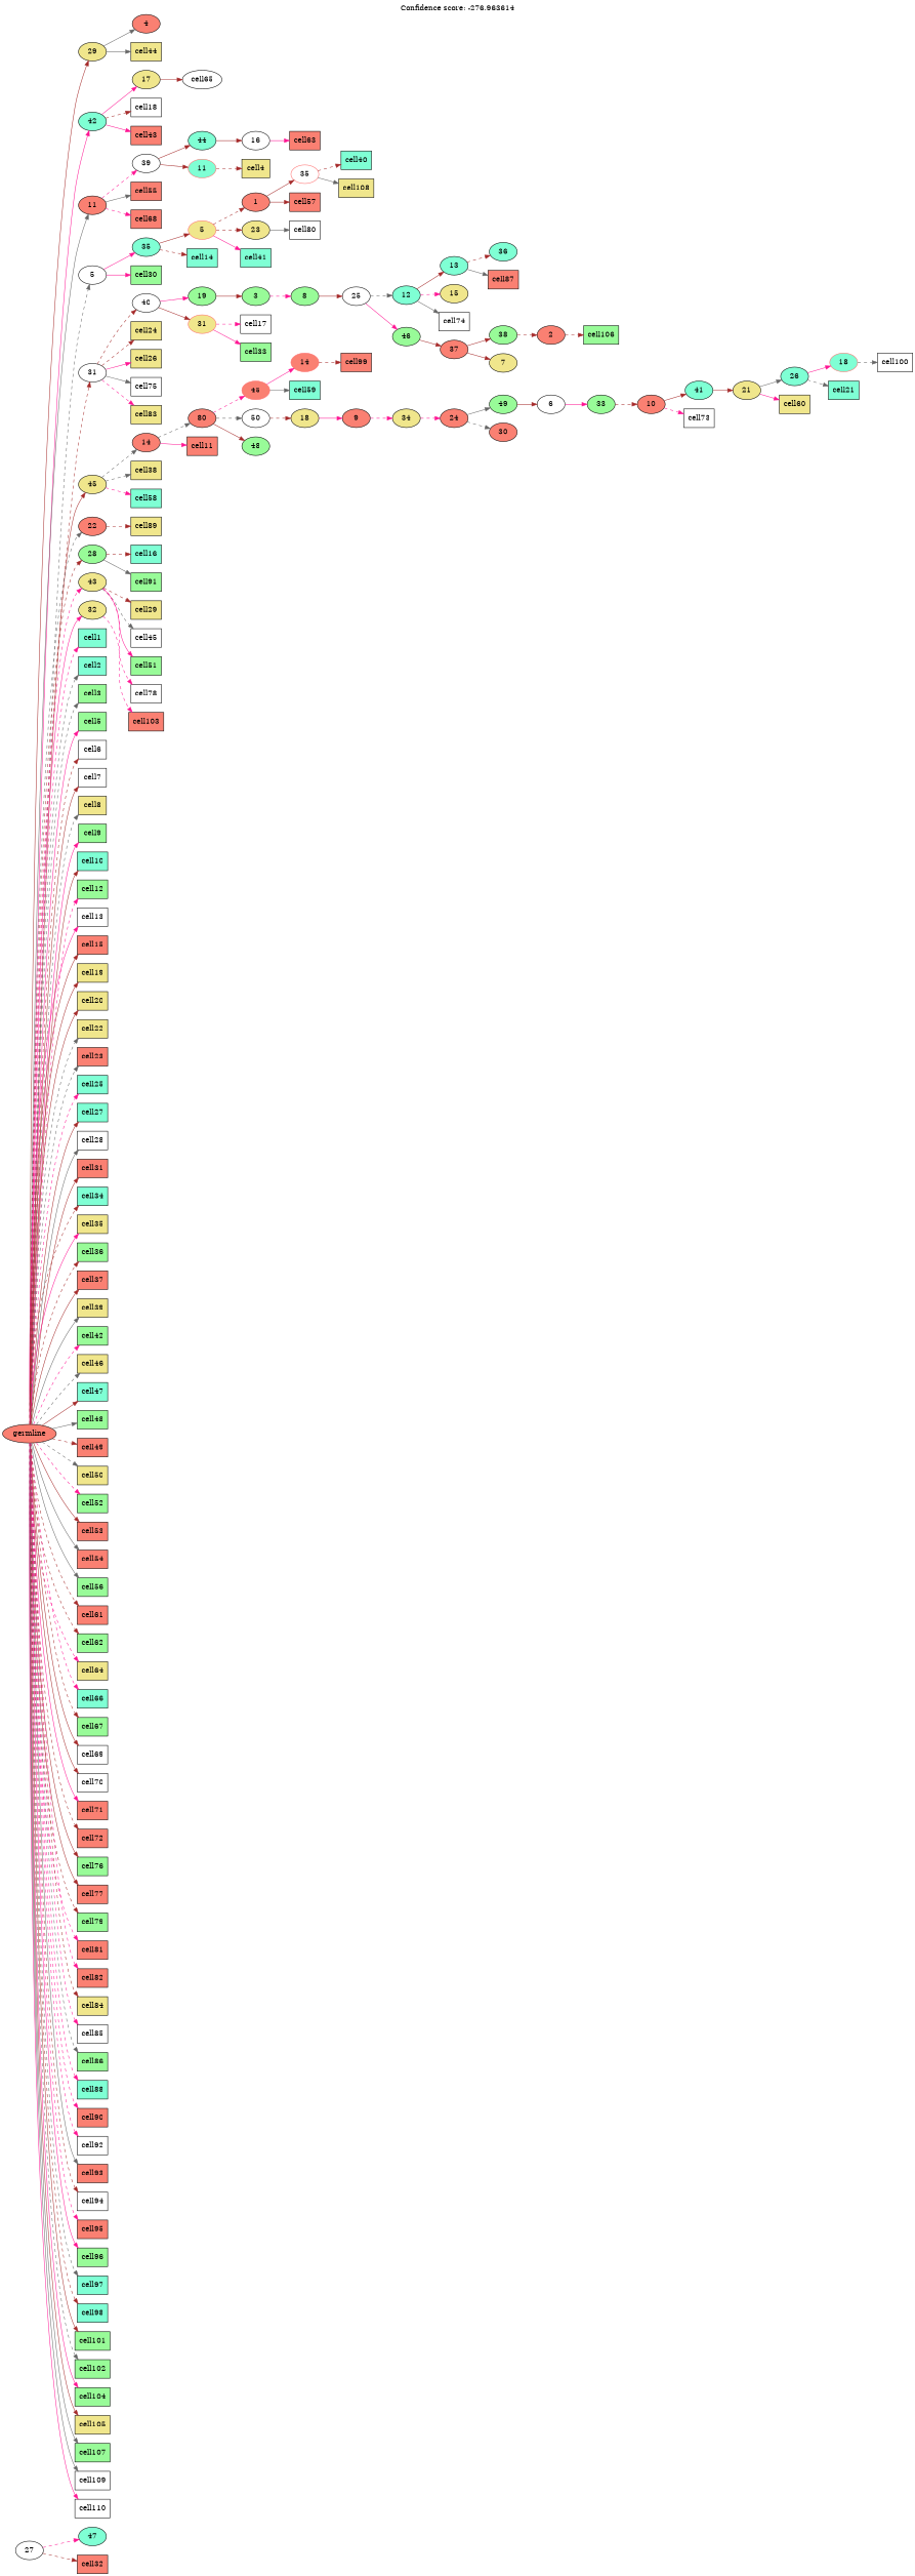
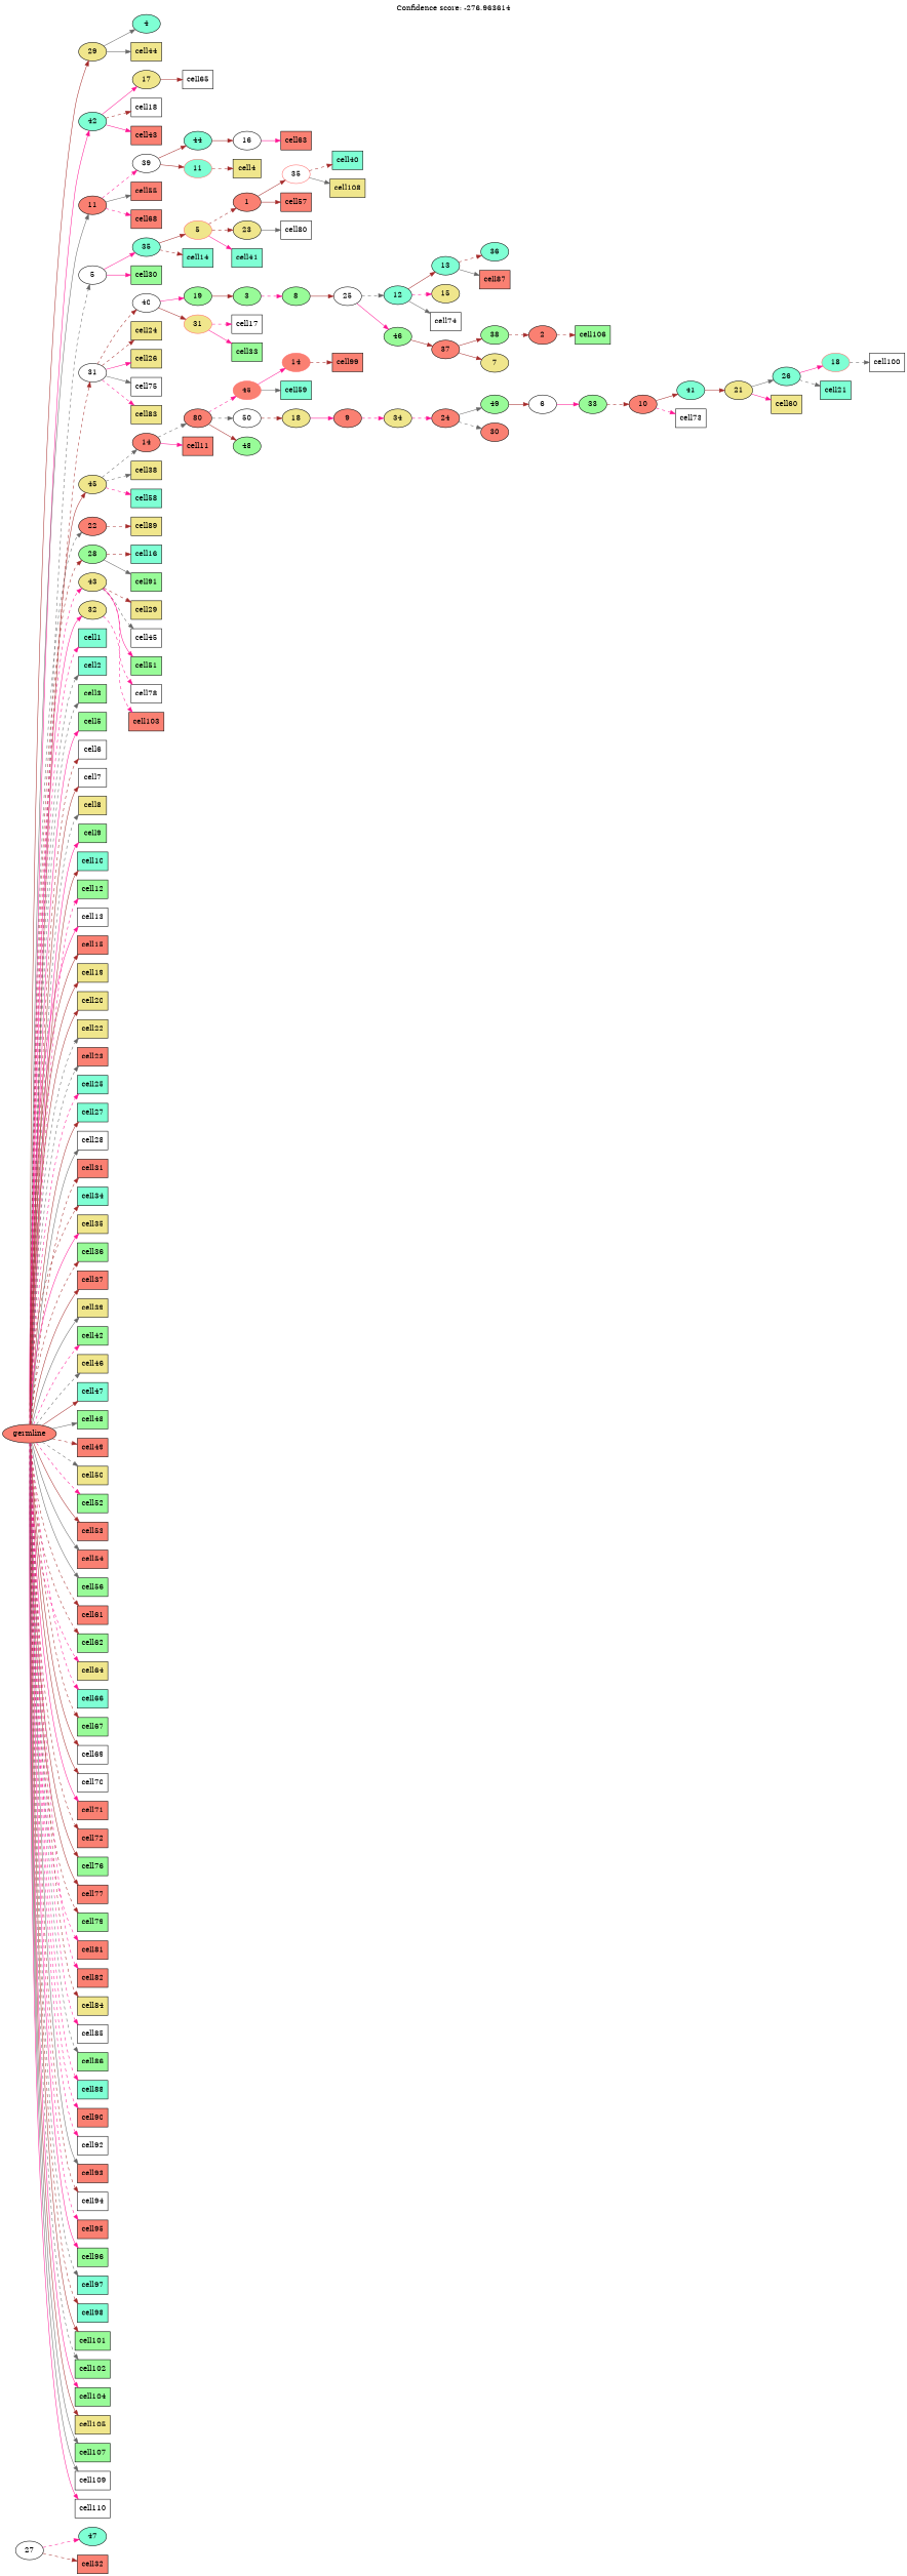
  digraph {
    label="Confidence score: -276.963614"
    labelloc=t
    rankdir=LR
    node [fillcolor=salmon style=filled shape=box]
    edge [color=brown style=dashed]
    n1 [fillcolor=white label=27 shape=""]
    n2 [fillcolor=aquamarine label=47 shape=""]
    cell32
    n4 [fillcolor=khaki label=29 shape=""]
-   n5 [label=4 shape=""]
+   n5 [fillcolor=aquamarine label=4 shape=""]
    cell44 [fillcolor=khaki]
    n7 [fillcolor=aquamarine label=42 shape=""]
    n8 [fillcolor=khaki label=17 shape=""]
    cell18 [fillcolor=white]
    cell43
-   cell65 [fillcolor=white shape=ellipse]
+   cell65 [fillcolor=white]
    n12 [fillcolor=aquamarine label=44 shape=""]
    n13 [fillcolor=white label=16 shape=""]
    cell63
    n15 [fillcolor=white label=39 shape=""]
    n16 [color=indianred1 fillcolor=aquamarine label=11 shape=""]
    cell4 [fillcolor=khaki]
    n18 [label=11 shape=""]
    cell55
    cell68
    n21 [label=1 shape=""]
    n22 [color=indianred1 fillcolor=white label=35 shape=""]
    cell57
    cell40 [fillcolor=aquamarine]
    cell108 [fillcolor=khaki]
    n26 [color=indianred1 fillcolor=khaki label=5 shape=""]
    n27 [fillcolor=khaki label=23 shape=""]
    cell41 [fillcolor=aquamarine]
    cell80 [fillcolor=white]
    n30 [fillcolor=aquamarine label=35 shape=""]
    cell14 [fillcolor=aquamarine]
    n32 [fillcolor=white label=5 shape=""]
    cell30 [fillcolor=palegreen]
    n34 [fillcolor=aquamarine label=13 shape=""]
    n35 [fillcolor=aquamarine label=36 shape=""]
    cell87
    n37 [fillcolor=aquamarine label=12 shape=""]
    n38 [fillcolor=khaki label=15 shape=""]
    cell74 [fillcolor=white]
    n40 [fillcolor=palegreen label=38 shape=""]
    n41 [label=2 shape=""]
    cell106 [fillcolor=palegreen]
    n43 [label=37 shape=""]
    n44 [fillcolor=khaki label=7 shape=""]
    n45 [fillcolor=palegreen label=46 shape=""]
    n46 [fillcolor=white label=25 shape=""]
    n47 [fillcolor=palegreen label=8 shape=""]
    n48 [fillcolor=palegreen label=3 shape=""]
    n49 [fillcolor=palegreen label=19 shape=""]
    n50 [fillcolor=white label=40 shape=""]
    n51 [color=indianred1 fillcolor=khaki label=31 shape=""]
    cell17 [fillcolor=white]
    cell33 [fillcolor=palegreen]
    n54 [fillcolor=white label=31 shape=""]
    cell24 [fillcolor=khaki]
    cell26 [fillcolor=khaki]
    cell75 [fillcolor=white]
    cell83 [fillcolor=khaki]
    n59 [color=indianred1 label=45 shape=""]
    n60 [color=indianred1 label=14 shape=""]
    cell59 [fillcolor=aquamarine]
    cell99
    n63 [fillcolor=aquamarine label=26 shape=""]
    n64 [color=indianred1 fillcolor=aquamarine label=18 shape=""]
    cell21 [fillcolor=aquamarine]
    cell100 [fillcolor=white]
    n67 [fillcolor=khaki label=21 shape=""]
    cell60 [fillcolor=khaki]
    n69 [fillcolor=aquamarine label=41 shape=""]
    n70 [label=10 shape=""]
    cell73 [fillcolor=white]
    n72 [fillcolor=palegreen label=33 shape=""]
    n73 [fillcolor=white label=6 shape=""]
    n74 [fillcolor=palegreen label=49 shape=""]
    n75 [label=24 shape=""]
    n76 [label=30 shape=""]
    n77 [fillcolor=khaki label=34 shape=""]
    n78 [label=9 shape=""]
    n79 [fillcolor=khaki label=18 shape=""]
    n80 [fillcolor=white label=50 shape=""]
    n81 [label=80 shape=""]
    n82 [fillcolor=palegreen label=48 shape=""]
    n83 [label=14 shape=""]
    cell11
    n85 [fillcolor=khaki label=45 shape=""]
    cell38 [fillcolor=khaki]
    cell58 [fillcolor=aquamarine]
    n88 [label=germline shape=""]
    n89 [label=22 shape=""]
    n90 [fillcolor=palegreen label=28 shape=""]
    n91 [fillcolor=khaki label=43 shape=""]
    n92 [fillcolor=khaki label=32 shape=""]
    cell1 [fillcolor=aquamarine]
    cell2 [fillcolor=aquamarine]
    cell3 [fillcolor=palegreen]
    cell5 [fillcolor=palegreen]
    cell6 [fillcolor=white]
    cell7 [fillcolor=white]
    cell8 [fillcolor=khaki]
    cell9 [fillcolor=palegreen]
    cell10 [fillcolor=aquamarine]
    cell12 [fillcolor=palegreen]
    cell13 [fillcolor=white]
    cell15
    cell19 [fillcolor=khaki]
    cell20 [fillcolor=khaki]
    cell22 [fillcolor=khaki]
    cell23
    cell25 [fillcolor=aquamarine]
    cell27 [fillcolor=aquamarine]
    cell28 [fillcolor=white]
    cell31
    cell34 [fillcolor=aquamarine]
    cell35 [fillcolor=khaki]
    cell36 [fillcolor=palegreen]
    cell37
    cell39 [fillcolor=khaki]
    cell42 [fillcolor=palegreen]
    cell46 [fillcolor=khaki]
    cell47 [fillcolor=aquamarine]
    cell48 [fillcolor=palegreen]
    cell49
    cell50 [fillcolor=khaki]
    cell52 [fillcolor=palegreen]
    cell53
    cell54
    cell56 [fillcolor=palegreen]
    cell61
    cell62 [fillcolor=palegreen]
    cell64 [fillcolor=khaki]
    cell66 [fillcolor=aquamarine]
    cell67 [fillcolor=palegreen]
    cell69 [fillcolor=white]
    cell70 [fillcolor=white]
    cell71
    cell72
    cell76 [fillcolor=palegreen]
    cell77
    cell79 [fillcolor=palegreen]
    cell81
    cell82
    cell84 [fillcolor=khaki]
    cell85 [fillcolor=white]
    cell86 [fillcolor=palegreen]
    cell88 [fillcolor=aquamarine]
    cell90
    cell92 [fillcolor=white]
    cell93
    cell94 [fillcolor=white]
    cell95
    cell96 [fillcolor=palegreen]
    cell97 [fillcolor=aquamarine]
    cell98 [fillcolor=aquamarine]
    cell101 [fillcolor=palegreen]
    cell102 [fillcolor=palegreen]
    cell104 [fillcolor=palegreen]
    cell105 [fillcolor=khaki]
    cell107 [fillcolor=palegreen]
    cell109 [fillcolor=white]
    cell110 [fillcolor=white]
    cell89 [fillcolor=khaki]
    cell16 [fillcolor=aquamarine]
    cell91 [fillcolor=palegreen]
    cell29 [fillcolor=khaki]
    cell45 [fillcolor=white]
    cell51 [fillcolor=palegreen]
    cell78 [fillcolor=white]
    cell103
    n1 -> n2 [color=deeppink]
    n1 -> cell32
    n4 -> n5 [color=gray40 style=solid]
    n4 -> cell44 [color=gray40 style=solid]
    n7 -> n8 [color=deeppink style=solid]
    n7 -> cell18
    n7 -> cell43 [color=deeppink style=solid]
    n8 -> cell65 [style=solid]
    n12 -> n13 [style=solid]
    n13 -> cell63 [color=deeppink style=solid]
    n15 -> n12 [style=solid]
    n15 -> n16 [style=solid]
    n16 -> cell4
    n18 -> n15 [color=deeppink]
    n18 -> cell55 [color=gray40 style=solid]
    n18 -> cell68 [color=deeppink]
    n21 -> n22 [style=solid]
    n21 -> cell57 [style=solid]
    n22 -> cell40
    n22 -> cell108 [color=gray40 style=solid]
    n26 -> n21
    n26 -> n27
    n26 -> cell41 [color=deeppink style=solid]
    n27 -> cell80 [color=gray40 style=solid]
    n30 -> n26 [style=solid]
    n30 -> cell14
    n32 -> n30 [color=deeppink style=solid]
    n32 -> cell30 [color=deeppink style=solid]
    n34 -> n35
    n34 -> cell87 [color=gray40 style=solid]
    n37 -> n34 [style=solid]
    n37 -> n38 [color=deeppink]
    n37 -> cell74 [color=gray40 style=solid]
    n40 -> n41
    n41 -> cell106
    n43 -> n40 [style=solid]
    n43 -> n44 [style=solid]
    n45 -> n43 [style=solid]
    n46 -> n37 [color=gray40]
    n46 -> n45 [color=deeppink style=solid]
    n47 -> n46 [style=solid]
    n48 -> n47 [color=deeppink]
    n49 -> n48 [style=solid]
    n50 -> n49 [color=deeppink style=solid]
    n50 -> n51 [style=solid]
    n51 -> cell17 [color=deeppink]
    n51 -> cell33 [color=deeppink style=solid]
    n54 -> n50
    n54 -> cell24
    n54 -> cell26 [color=deeppink style=solid]
    n54 -> cell75 [color=gray40 style=solid]
    n54 -> cell83 [color=deeppink]
    n59 -> n60 [color=deeppink style=solid]
    n59 -> cell59 [color=gray40 style=solid]
    n60 -> cell99
    n63 -> n64 [color=deeppink style=solid]
    n63 -> cell21 [color=gray40]
    n64 -> cell100 [color=gray40]
    n67 -> n63 [color=gray40 style=solid]
    n67 -> cell60 [color=deeppink style=solid]
    n69 -> n67 [style=solid]
    n70 -> n69 [style=solid]
    n70 -> cell73 [color=deeppink]
    n72 -> n70
    n73 -> n72 [color=deeppink style=solid]
    n74 -> n73 [style=solid]
    n75 -> n74 [color=gray40 style=solid]
    n75 -> n76 [color=gray40]
    n77 -> n75 [color=deeppink]
    n78 -> n77 [color=deeppink]
    n79 -> n78 [color=deeppink style=solid]
    n80 -> n79
    n81 -> n59 [color=deeppink]
    n81 -> n80 [color=gray40]
    n81 -> n82 [style=solid]
    n83 -> n81 [color=gray40]
    n83 -> cell11 [color=deeppink style=solid]
    n85 -> n83 [color=gray40]
    n85 -> cell38 [color=gray40]
    n85 -> cell58 [color=deeppink]
    n88 -> n4 [style=solid]
    n88 -> n7 [color=deeppink style=solid]
    n88 -> n18 [color=gray40 style=solid]
    n88 -> n32 [color=gray40]
    n88 -> n54
    n88 -> n85 [style=solid]
    n88 -> n89 [color=gray40]
    n88 -> n90
    n88 -> n91 [color=deeppink]
    n88 -> n92 [color=deeppink style=solid]
    n88 -> cell1 [color=deeppink]
    n88 -> cell2 [color=gray40]
    n88 -> cell3 [color=gray40]
    n88 -> cell5 [color=deeppink style=solid]
    n88 -> cell6
    n88 -> cell7 [style=solid]
    n88 -> cell8 [color=gray40]
    n88 -> cell9 [color=deeppink style=solid]
    n88 -> cell10 [style=solid]
    n88 -> cell12 [color=deeppink]
    n88 -> cell13 [color=deeppink style=solid]
    n88 -> cell15 [style=solid]
    n88 -> cell19 [style=solid]
    n88 -> cell20 [style=solid]
    n88 -> cell22 [color=gray40]
    n88 -> cell23 [color=gray40]
    n88 -> cell25 [color=deeppink]
    n88 -> cell27 [style=solid]
    n88 -> cell28 [color=gray40 style=solid]
-   n88 -> cell31 [style=solid]
+   n88 -> cell31
    n88 -> cell34
    n88 -> cell35 [color=deeppink style=solid]
    n88 -> cell36
    n88 -> cell37 [style=solid]
    n88 -> cell39 [color=gray40 style=solid]
    n88 -> cell42 [color=deeppink]
    n88 -> cell46 [color=gray40]
    n88 -> cell47 [style=solid]
    n88 -> cell48 [color=gray40 style=solid]
    n88 -> cell49
    n88 -> cell50 [color=gray40]
    n88 -> cell52 [color=deeppink]
    n88 -> cell53 [style=solid]
    n88 -> cell54 [color=gray40 style=solid]
    n88 -> cell56 [color=gray40 style=solid]
    n88 -> cell61
    n88 -> cell62
    n88 -> cell64 [color=deeppink]
    n88 -> cell66 [color=deeppink]
    n88 -> cell67
    n88 -> cell69 [style=solid]
    n88 -> cell70 [style=solid]
    n88 -> cell71 [color=deeppink style=solid]
    n88 -> cell72
    n88 -> cell76 [style=solid]
    n88 -> cell77 [style=solid]
    n88 -> cell79
    n88 -> cell81 [color=deeppink]
    n88 -> cell82 [color=deeppink]
    n88 -> cell84
    n88 -> cell85 [color=deeppink]
    n88 -> cell86 [color=gray40]
    n88 -> cell88 [color=deeppink]
    n88 -> cell90 [color=deeppink]
    n88 -> cell92 [color=deeppink]
    n88 -> cell93 [color=gray40 style=solid]
    n88 -> cell94
    n88 -> cell95 [color=deeppink]
    n88 -> cell96 [color=deeppink style=solid]
    n88 -> cell97 [color=gray40]
    n88 -> cell98
    n88 -> cell101 [style=solid]
    n88 -> cell102 [color=gray40]
    n88 -> cell104 [color=deeppink style=solid]
    n88 -> cell105 [style=solid]
    n88 -> cell107 [color=gray40 style=solid]
    n88 -> cell109 [color=gray40 style=solid]
    n88 -> cell110 [color=deeppink style=solid]
    n89 -> cell89
    n90 -> cell16
    n90 -> cell91 [color=gray40 style=solid]
    n91 -> cell29
    n91 -> cell45 [color=gray40]
    n91 -> cell51 [color=deeppink style=solid]
    n91 -> cell78 [color=deeppink]
    n92 -> cell103 [color=deeppink]
  }
